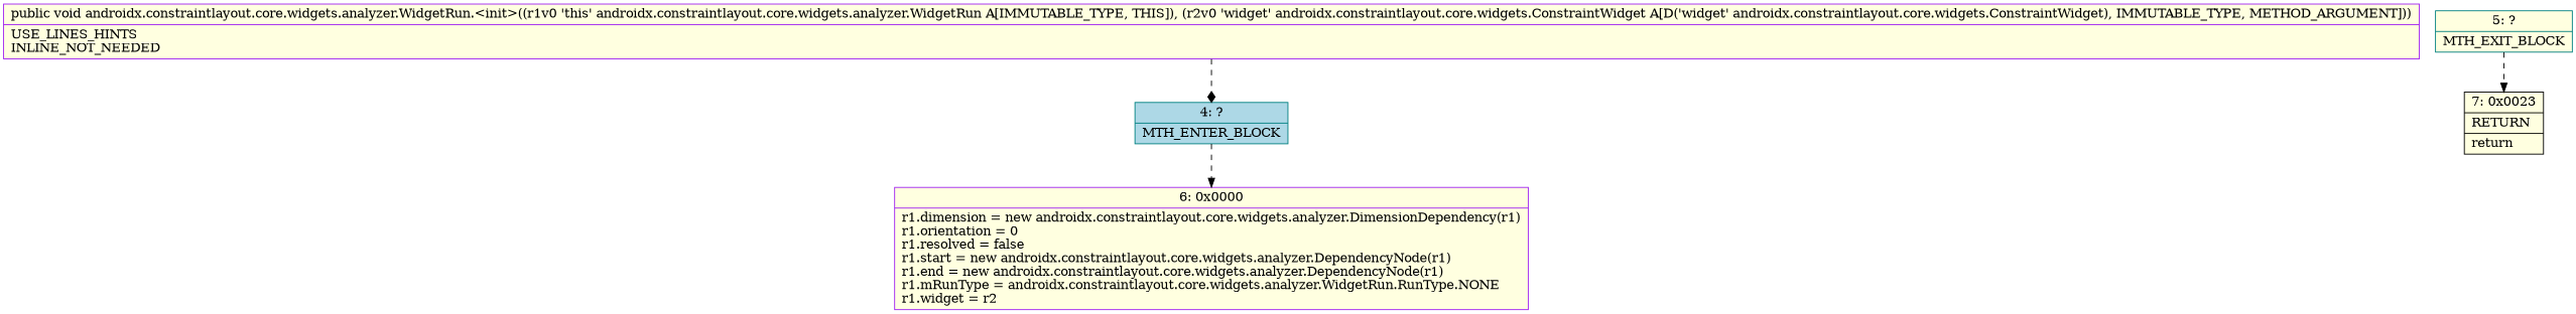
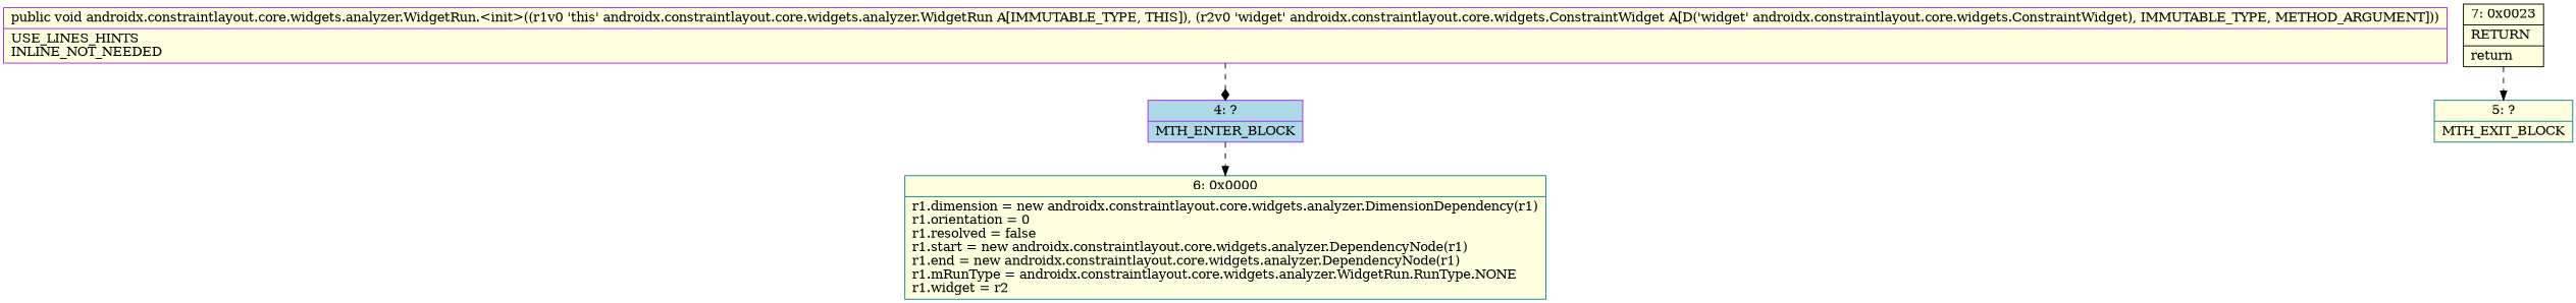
  digraph {
    node [color=purple fillcolor=lightyellow shape=record style=filled]
    edge [arrowhead=normal style=dashed]
-   n1 [color=teal fillcolor=lightblue label="{4\:\ ?|MTH_ENTER_BLOCK\l}"]
-   n2 [label="{6\:\ 0x0000|r1.dimension = new androidx.constraintlayout.core.widgets.analyzer.DimensionDependency(r1)\lr1.orientation = 0\lr1.resolved = false\lr1.start = new androidx.constraintlayout.core.widgets.analyzer.DependencyNode(r1)\lr1.end = new androidx.constraintlayout.core.widgets.analyzer.DependencyNode(r1)\lr1.mRunType = androidx.constraintlayout.core.widgets.analyzer.WidgetRun.RunType.NONE\lr1.widget = r2\l}"]
+   n1 [fillcolor=lightblue label="{4\:\ ?|MTH_ENTER_BLOCK\l}"]
+   n2 [color=teal label="{6\:\ 0x0000|r1.dimension = new androidx.constraintlayout.core.widgets.analyzer.DimensionDependency(r1)\lr1.orientation = 0\lr1.resolved = false\lr1.start = new androidx.constraintlayout.core.widgets.analyzer.DependencyNode(r1)\lr1.end = new androidx.constraintlayout.core.widgets.analyzer.DependencyNode(r1)\lr1.mRunType = androidx.constraintlayout.core.widgets.analyzer.WidgetRun.RunType.NONE\lr1.widget = r2\l}"]
    n3 [color=black label="{7\:\ 0x0023|RETURN\l|return\l}"]
    n4 [color=teal label="{5\:\ ?|MTH_EXIT_BLOCK\l}"]
    n5 [label="{public void androidx.constraintlayout.core.widgets.analyzer.WidgetRun.\<init\>((r1v0 'this' androidx.constraintlayout.core.widgets.analyzer.WidgetRun A[IMMUTABLE_TYPE, THIS]), (r2v0 'widget' androidx.constraintlayout.core.widgets.ConstraintWidget A[D('widget' androidx.constraintlayout.core.widgets.ConstraintWidget), IMMUTABLE_TYPE, METHOD_ARGUMENT]))  | USE_LINES_HINTS\lINLINE_NOT_NEEDED\l}"]
    n1 -> n2
-   n4 -> n3
+   n3 -> n4
    n5 -> n1 [arrowhead=diamond]
  }
